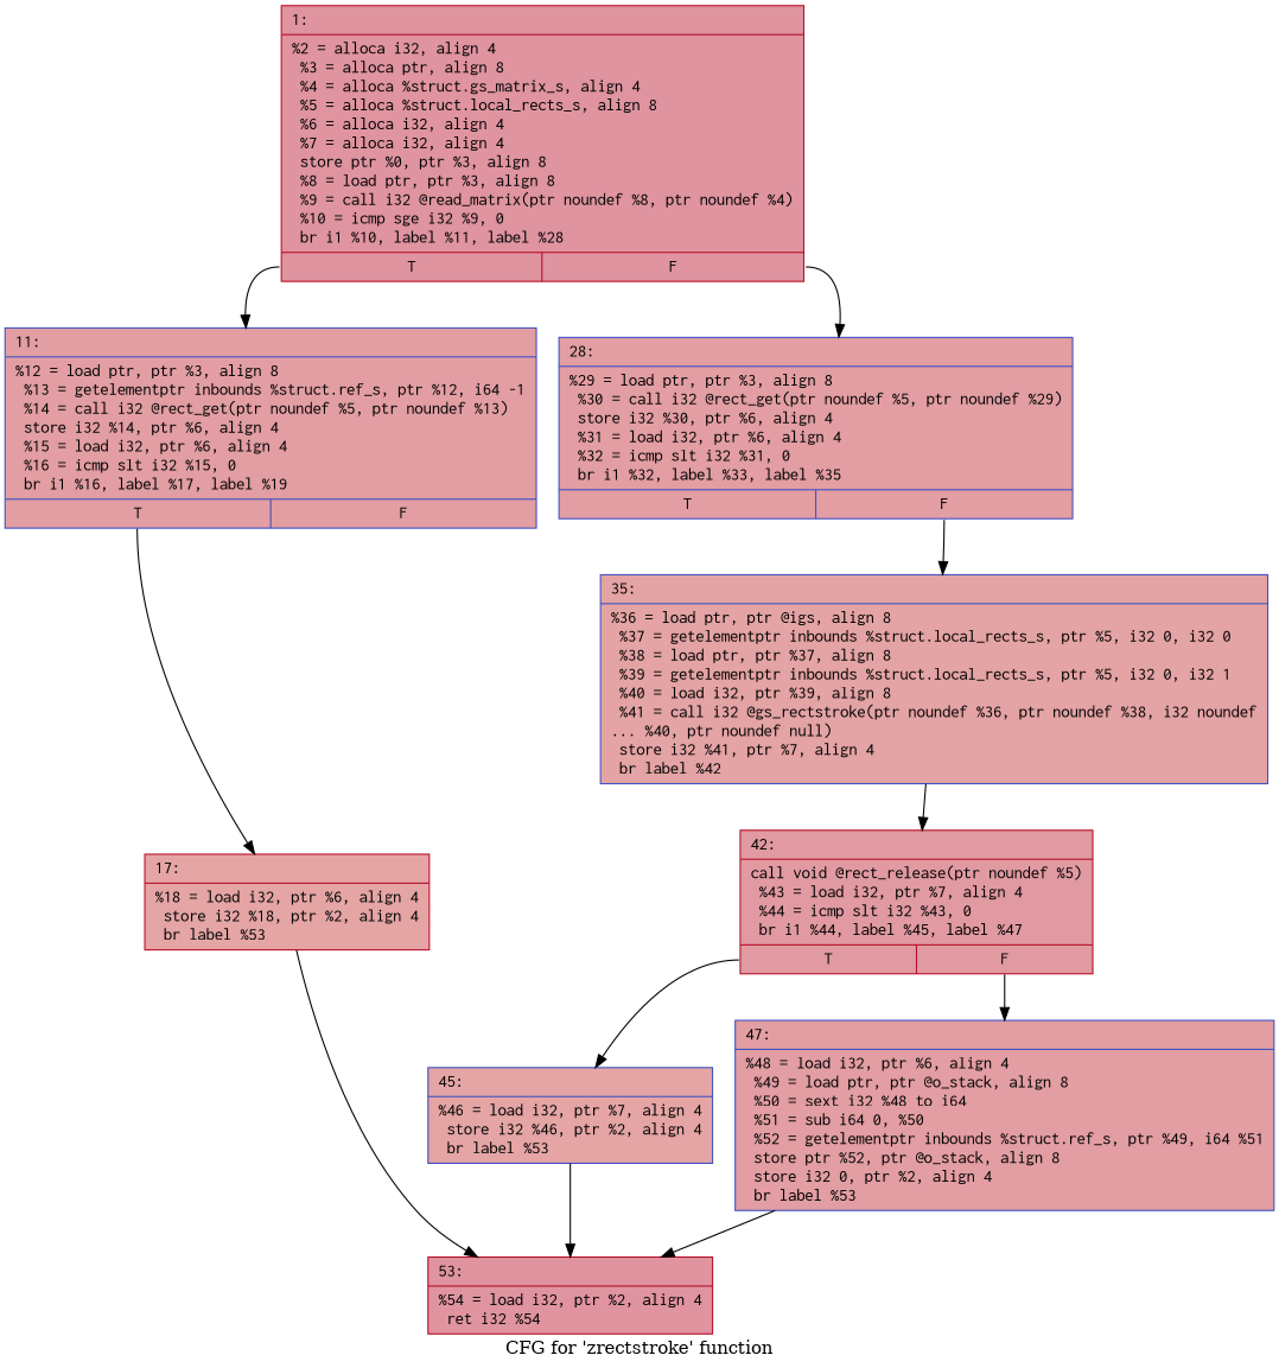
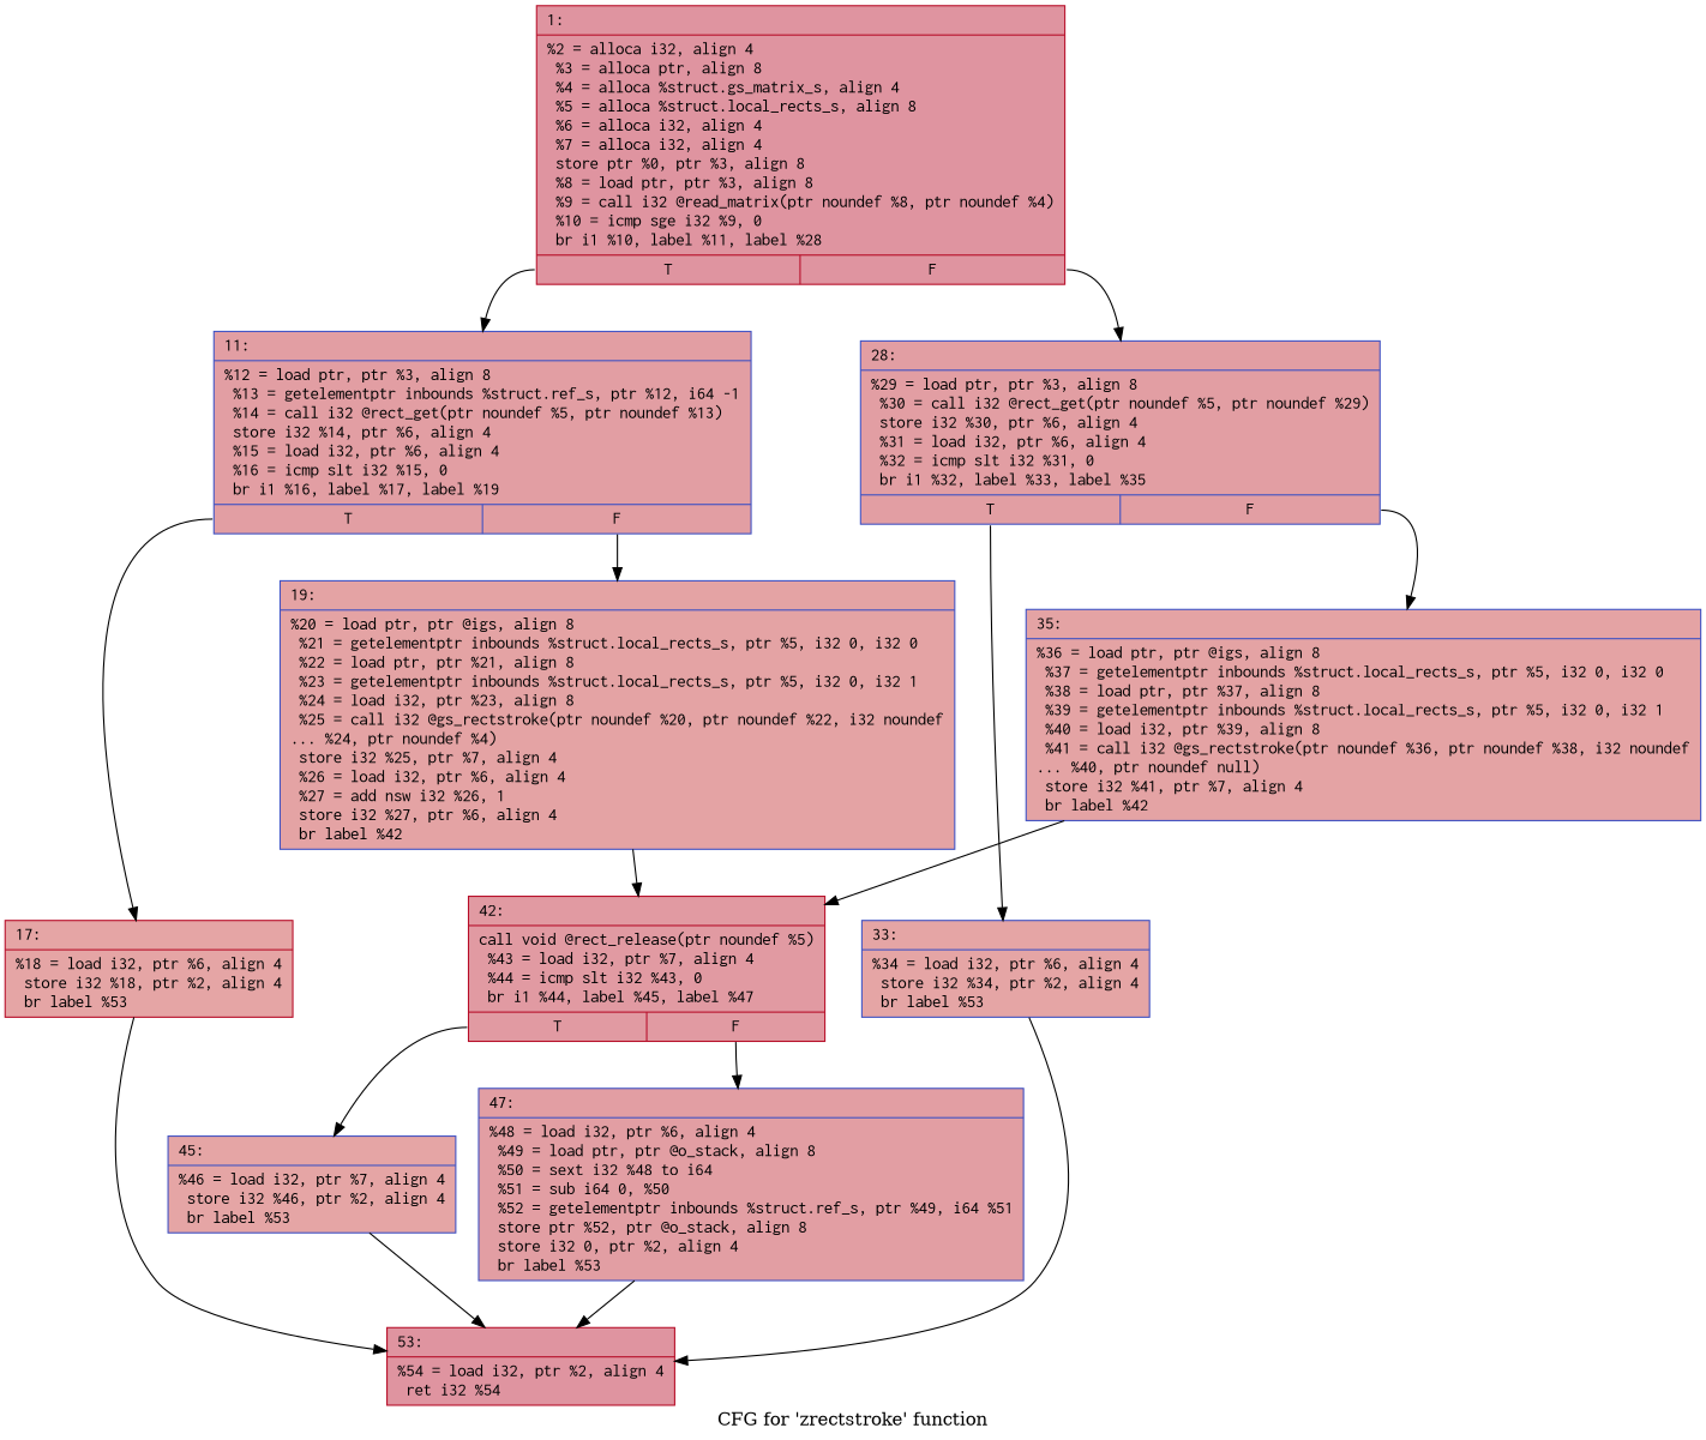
  digraph {
    label="CFG for 'zrectstroke' function"
    node [color="#3d50c3ff" fillcolor="#be242e70" fontname=Courier shape=record style=filled]
    n1 [color="#b70d28ff" fillcolor="#b70d2870" label="{1:\l|  %2 = alloca i32, align 4\l  %3 = alloca ptr, align 8\l  %4 = alloca %struct.gs_matrix_s, align 4\l  %5 = alloca %struct.local_rects_s, align 8\l  %6 = alloca i32, align 4\l  %7 = alloca i32, align 4\l  store ptr %0, ptr %3, align 8\l  %8 = load ptr, ptr %3, align 8\l  %9 = call i32 @read_matrix(ptr noundef %8, ptr noundef %4)\l  %10 = icmp sge i32 %9, 0\l  br i1 %10, label %11, label %28\l|{<s0>T|<s1>F}}"]
    n2 [label="{11:\l|  %12 = load ptr, ptr %3, align 8\l  %13 = getelementptr inbounds %struct.ref_s, ptr %12, i64 -1\l  %14 = call i32 @rect_get(ptr noundef %5, ptr noundef %13)\l  store i32 %14, ptr %6, align 4\l  %15 = load i32, ptr %6, align 4\l  %16 = icmp slt i32 %15, 0\l  br i1 %16, label %17, label %19\l|{<s0>T|<s1>F}}"]
    n3 [label="{28:\l|  %29 = load ptr, ptr %3, align 8\l  %30 = call i32 @rect_get(ptr noundef %5, ptr noundef %29)\l  store i32 %30, ptr %6, align 4\l  %31 = load i32, ptr %6, align 4\l  %32 = icmp slt i32 %31, 0\l  br i1 %32, label %33, label %35\l|{<s0>T|<s1>F}}"]
    n4 [color="#b70d28ff" fillcolor="#c5333470" label="{17:\l|  %18 = load i32, ptr %6, align 4\l  store i32 %18, ptr %2, align 4\l  br label %53\l}"]
+   n5 [fillcolor="#c32e3170" label="{19:\l|  %20 = load ptr, ptr @igs, align 8\l  %21 = getelementptr inbounds %struct.local_rects_s, ptr %5, i32 0, i32 0\l  %22 = load ptr, ptr %21, align 8\l  %23 = getelementptr inbounds %struct.local_rects_s, ptr %5, i32 0, i32 1\l  %24 = load i32, ptr %23, align 8\l  %25 = call i32 @gs_rectstroke(ptr noundef %20, ptr noundef %22, i32 noundef\l... %24, ptr noundef %4)\l  store i32 %25, ptr %7, align 4\l  %26 = load i32, ptr %6, align 4\l  %27 = add nsw i32 %26, 1\l  store i32 %27, ptr %6, align 4\l  br label %42\l}"]
+   n6 [fillcolor="#c5333470" label="{33:\l|  %34 = load i32, ptr %6, align 4\l  store i32 %34, ptr %2, align 4\l  br label %53\l}"]
    n7 [fillcolor="#c32e3170" label="{35:\l|  %36 = load ptr, ptr @igs, align 8\l  %37 = getelementptr inbounds %struct.local_rects_s, ptr %5, i32 0, i32 0\l  %38 = load ptr, ptr %37, align 8\l  %39 = getelementptr inbounds %struct.local_rects_s, ptr %5, i32 0, i32 1\l  %40 = load i32, ptr %39, align 8\l  %41 = call i32 @gs_rectstroke(ptr noundef %36, ptr noundef %38, i32 noundef\l... %40, ptr noundef null)\l  store i32 %41, ptr %7, align 4\l  br label %42\l}"]
    n8 [color="#b70d28ff" fillcolor="#b70d2870" label="{53:\l|  %54 = load i32, ptr %2, align 4\l  ret i32 %54\l}"]
    n9 [color="#b70d28ff" fillcolor="#bb1b2c70" label="{42:\l|  call void @rect_release(ptr noundef %5)\l  %43 = load i32, ptr %7, align 4\l  %44 = icmp slt i32 %43, 0\l  br i1 %44, label %45, label %47\l|{<s0>T|<s1>F}}"]
    n10 [fillcolor="#c5333470" label="{45:\l|  %46 = load i32, ptr %7, align 4\l  store i32 %46, ptr %2, align 4\l  br label %53\l}"]
    n11 [label="{47:\l|  %48 = load i32, ptr %6, align 4\l  %49 = load ptr, ptr @o_stack, align 8\l  %50 = sext i32 %48 to i64\l  %51 = sub i64 0, %50\l  %52 = getelementptr inbounds %struct.ref_s, ptr %49, i64 %51\l  store ptr %52, ptr @o_stack, align 8\l  store i32 0, ptr %2, align 4\l  br label %53\l}"]
    n1 -> n2 [tailport=s0]
    n1 -> n3 [tailport=s1]
    n2 -> n4 [tailport=s0]
+   n2 -> n5 [tailport=s1]
+   n3 -> n6 [tailport=s0]
    n3 -> n7 [tailport=s1]
    n4 -> n8
+   n5 -> n9
+   n6 -> n8
    n7 -> n9
    n9 -> n10 [tailport=s0]
    n9 -> n11 [tailport=s1]
    n10 -> n8
    n11 -> n8
  }
